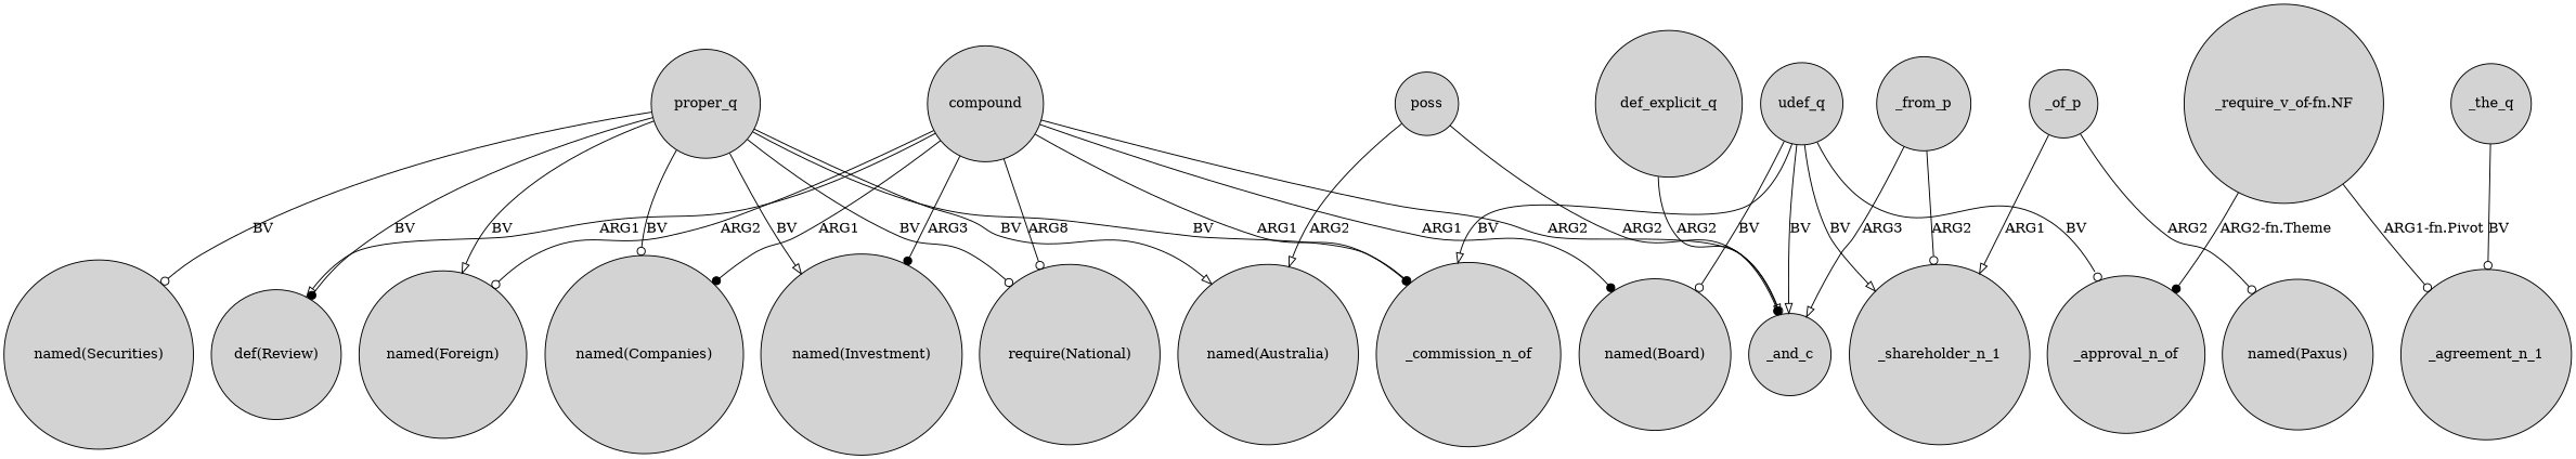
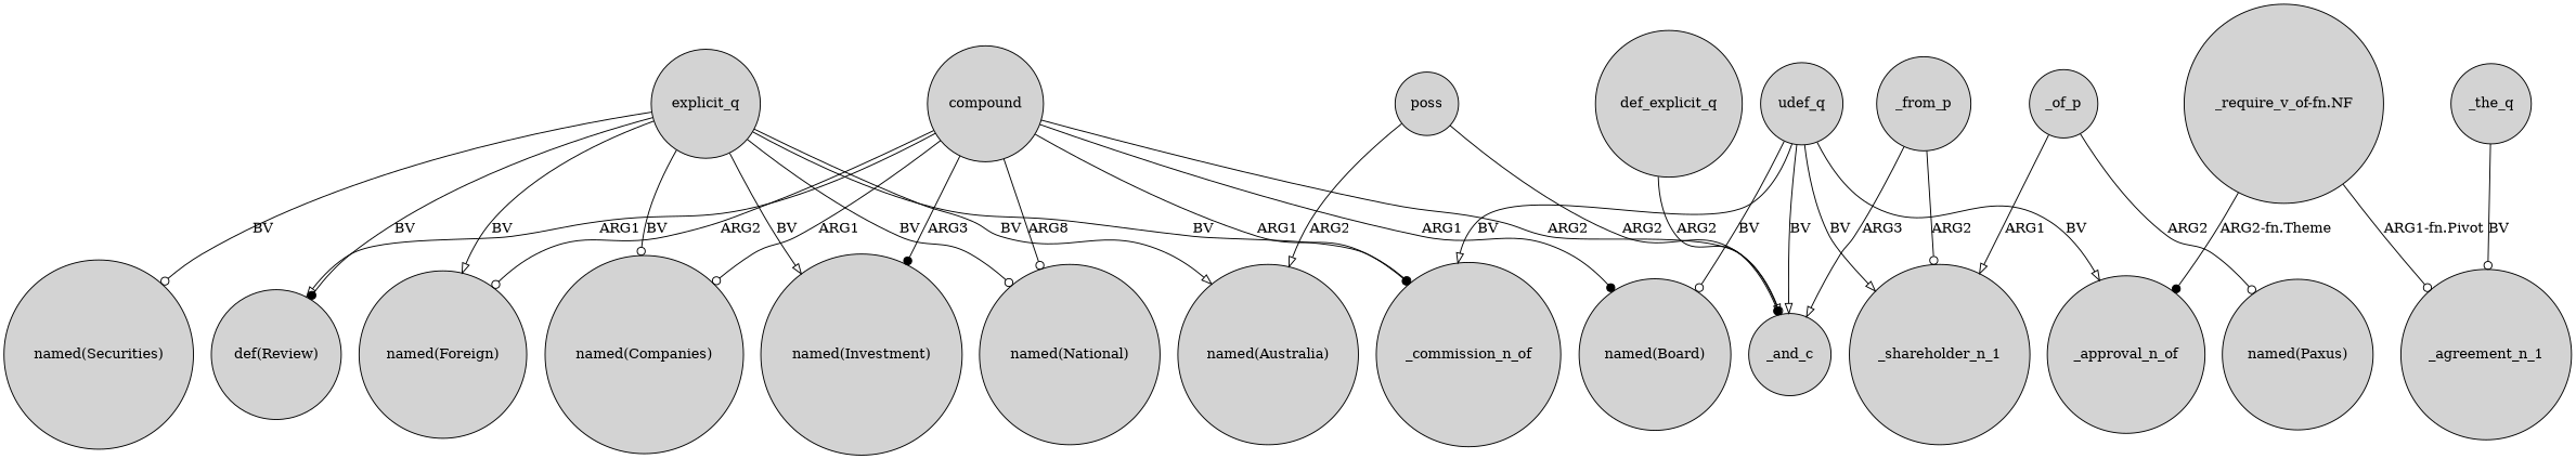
  digraph {
    node [shape=circle style=filled]
    edge [arrowhead=odot]
    n1 [label="def(Review)"]
-   proper_q
+   proper_q [label=explicit_q]
    "named(Foreign)"
    "named(Australia)"
    "named(Companies)"
-   "named(National)" [label="require(National)"]
+   "named(National)"
    "named(Securities)"
    "named(Investment)"
    _commission_n_of
    compound
    _and_c
    "named(Board)"
    poss
    def_explicit_q
    _of_p
    "named(Paxus)"
    _shareholder_n_1
    udef_q
    _approval_n_of
    _the_q
    _agreement_n_1
    _from_p
    "_require_v_of-fn.NF"
    proper_q -> n1 [arrowhead=dot label=BV]
    proper_q -> "named(Foreign)" [arrowhead=onormal label=BV]
    proper_q -> "named(Australia)" [arrowhead=onormal label=BV]
    proper_q -> "named(Companies)" [label=BV]
    proper_q -> "named(National)" [label=BV]
    proper_q -> "named(Securities)" [label=BV]
    proper_q -> "named(Investment)" [arrowhead=onormal label=BV]
    proper_q -> _commission_n_of [label=BV]
    compound -> n1 [arrowhead=onormal label=ARG1]
    compound -> "named(Foreign)" [label=ARG2]
-   compound -> "named(Companies)" [arrowhead=dot label=ARG1]
+   compound -> "named(Companies)" [label=ARG1]
    compound -> "named(National)" [label=ARG8]
    compound -> "named(Investment)" [arrowhead=dot label=ARG3]
    compound -> _commission_n_of [arrowhead=dot label=ARG1]
    compound -> _and_c [arrowhead=onormal label=ARG2]
    compound -> "named(Board)" [arrowhead=dot label=ARG1]
    poss -> "named(Australia)" [arrowhead=onormal label=ARG2]
    poss -> _and_c [label=ARG2]
    def_explicit_q -> _and_c [arrowhead=dot label=ARG2]
    _of_p -> "named(Paxus)" [label=ARG2]
    _of_p -> _shareholder_n_1 [arrowhead=onormal label=ARG1]
    udef_q -> _commission_n_of [arrowhead=onormal label=BV]
    udef_q -> _and_c [arrowhead=onormal label=BV]
    udef_q -> "named(Board)" [label=BV]
    udef_q -> _shareholder_n_1 [arrowhead=onormal label=BV]
-   udef_q -> _approval_n_of [label=BV]
+   udef_q -> _approval_n_of [arrowhead=onormal label=BV]
    _the_q -> _agreement_n_1 [label=BV]
    _from_p -> _and_c [arrowhead=onormal label=ARG3]
    _from_p -> _shareholder_n_1 [label=ARG2]
    "_require_v_of-fn.NF" -> _approval_n_of [arrowhead=dot label="ARG2-fn.Theme"]
    "_require_v_of-fn.NF" -> _agreement_n_1 [label="ARG1-fn.Pivot"]
  }
